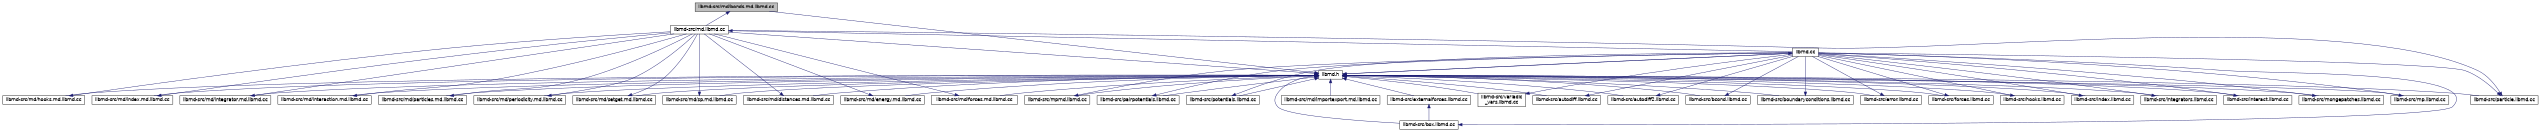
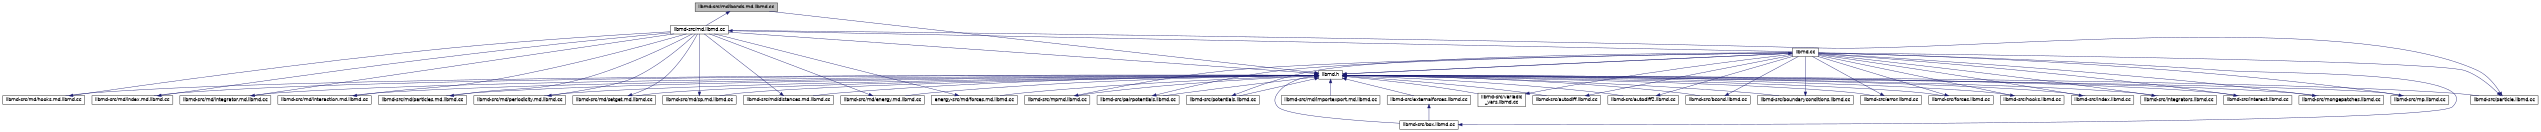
  digraph {
    node [color=black fontname=Helvetica fontsize=12 shape=record]
    edge [color=midnightblue dir=back fontname=Helvetica fontsize=12 labelfontname=Helvetica labelfontsize=12 style=solid]
    n1 [fillcolor=grey75 fontcolor=black height=0.2 label="libmd-src/md/bonds.md.libmd.cc" style=filled width=0.4]
    n2 [height=0.2 label="libmd-src/md.libmd.cc" width=0.4]
    n3 [height=0.2 label="libmd.cc" width=0.4]
    n4 [height=0.2 label="libmd.h" width=0.4]
    n5 [height=0.2 label="libmd-src/autodiff.libmd.cc" width=0.4]
    n6 [height=0.2 label="libmd-src/autodiff2.libmd.cc" width=0.4]
    n7 [height=0.2 label="libmd-src/bcond.libmd.cc" width=0.4]
    n8 [height=0.2 label="libmd-src/boundaryconditions.libmd.cc" width=0.4]
    n9 [height=0.2 label="libmd-src/box.libmd.cc" width=0.4]
    n10 [height=0.2 label="libmd-src/error.libmd.cc" width=0.4]
    n11 [height=0.2 label="libmd-src/externalforces.libmd.cc" width=0.4]
    n12 [height=0.2 label="libmd-src/forces.libmd.cc" width=0.4]
    n13 [height=0.2 label="libmd-src/hooks.libmd.cc" width=0.4]
    n14 [height=0.2 label="libmd-src/index.libmd.cc" width=0.4]
    n15 [height=0.2 label="libmd-src/integrators.libmd.cc" width=0.4]
    n16 [height=0.2 label="libmd-src/interact.libmd.cc" width=0.4]
    n17 [height=0.2 label="libmd-src/md/distances.md.libmd.cc" width=0.4]
    n18 [height=0.2 label="libmd-src/md/energy.md.libmd.cc" width=0.4]
-   n19 [height=0.2 label="libmd-src/md/forces.md.libmd.cc" width=0.4]
+   n19 [height=0.2 label="energy-src/md/forces.md.libmd.cc" width=0.4]
    n20 [height=0.2 label="libmd-src/md/hooks.md.libmd.cc" width=0.4]
    n21 [height=0.2 label="libmd-src/md/importexport.md.libmd.cc" width=0.4]
    n22 [height=0.2 label="libmd-src/md/index.md.libmd.cc" width=0.4]
    n23 [height=0.2 label="libmd-src/md/integrator.md.libmd.cc" width=0.4]
    n24 [height=0.2 label="libmd-src/md/interaction.md.libmd.cc" width=0.4]
    n25 [height=0.2 label="libmd-src/md/particles.md.libmd.cc" width=0.4]
    n26 [height=0.2 label="libmd-src/md/periodicity.md.libmd.cc" width=0.4]
    n27 [height=0.2 label="libmd-src/md/setget.md.libmd.cc" width=0.4]
    n28 [height=0.2 label="libmd-src/md/sp.md.libmd.cc" width=0.4]
    n29 [height=0.2 label="libmd-src/mongepatches.libmd.cc" width=0.4]
    n30 [height=0.2 label="libmd-src/mp.libmd.cc" width=0.4]
    n31 [height=0.2 label="libmd-src/mpmd.libmd.cc" width=0.4]
    n32 [height=0.2 label="libmd-src/pairpotentials.libmd.cc" width=0.4]
    n33 [height=0.2 label="libmd-src/particle.libmd.cc" width=0.4]
    n34 [height=0.2 label="libmd-src/potentials.libmd.cc" width=0.4]
    n35 [height=0.2 label="libmd-src/variadic\l_vars.libmd.cc" width=0.4]
    n1 -> n2
    n2 -> n3
    n3 -> n4
    n4 -> n1
    n4 -> n2
    n4 -> n3
    n4 -> n5
    n4 -> n6
    n4 -> n7
    n4 -> n8
    n4 -> n9
    n4 -> n10
    n4 -> n11
    n4 -> n12
    n4 -> n13
    n4 -> n14
    n4 -> n15
    n4 -> n16
    n4 -> n17
    n4 -> n18
    n4 -> n19
    n4 -> n20
    n4 -> n21
    n4 -> n22
    n4 -> n23
    n4 -> n24
    n4 -> n25
    n4 -> n26
    n4 -> n27
    n4 -> n28
    n4 -> n29
    n4 -> n30
    n4 -> n31
    n4 -> n32
    n4 -> n33
    n4 -> n34
    n4 -> n35
    n5 -> n3
    n6 -> n3
    n7 -> n3
    n8 -> n3
    n9 -> n3
    n10 -> n3
    n11 -> n9
    n12 -> n3
    n13 -> n3
    n14 -> n3
    n15 -> n3
    n16 -> n3
    n17 -> n2
    n18 -> n2
    n19 -> n2
    n20 -> n2
    n22 -> n2
    n23 -> n2
    n24 -> n2
    n25 -> n2
    n26 -> n2
    n27 -> n2
    n28 -> n2
    n29 -> n3
    n30 -> n3
    n31 -> n3
    n32 -> n3
    n33 -> n2
    n33 -> n3
    n34 -> n3
    n35 -> n3
  }
